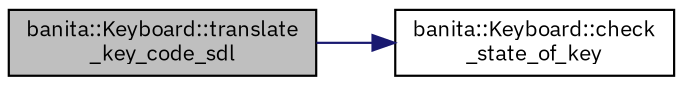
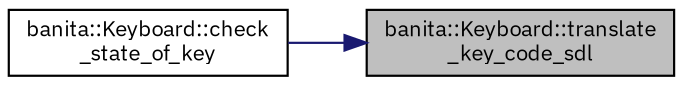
  digraph {
    rankdir=RL
    fontname="IBM Plex Sans"
    node [color=black fontname="IBM Plex Sans" fontsize=10 shape=record style=filled]
    n1 [fillcolor=grey75 fontcolor=black height=0.2 label="banita::Keyboard::translate\l_key_code_sdl" width=0.4]
    n2 [fillcolor=white height=0.2 label="banita::Keyboard::check\l_state_of_key" width=0.4]
-   n2 -> n1 [color=midnightblue dir=back fontname="IBM Plex Sans" fontsize=10 labelfontname=Helvetica labelfontsize=10 style=solid]
+   n1 -> n2 [color=midnightblue dir=back fontname="IBM Plex Sans" fontsize=10 labelfontname=Helvetica labelfontsize=10 style=solid]
  }
